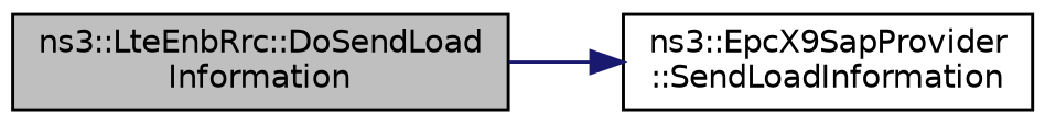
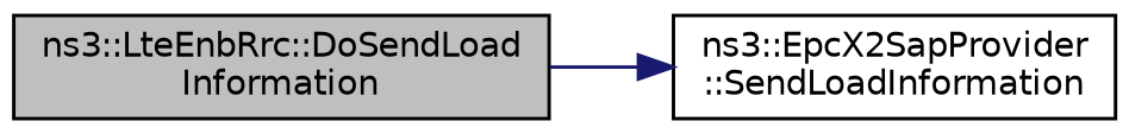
  digraph {
    rankdir=LR
    node [color=black fontname=Helvetica fontsize=10 shape=record style=filled]
    n1 [fillcolor=grey75 fontcolor=black height=0.2 label="ns3::LteEnbRrc::DoSendLoad\lInformation" width=0.4]
-   n2 [fillcolor=white height=0.2 label="ns3::EpcX9SapProvider\l::SendLoadInformation" width=0.4]
+   n2 [fillcolor=white height=0.2 label="ns3::EpcX2SapProvider\l::SendLoadInformation" width=0.4]
    n1 -> n2 [color=midnightblue fontname=Helvetica fontsize=10 labelfontname=Helvetica labelfontsize=10 style=solid]
  }
